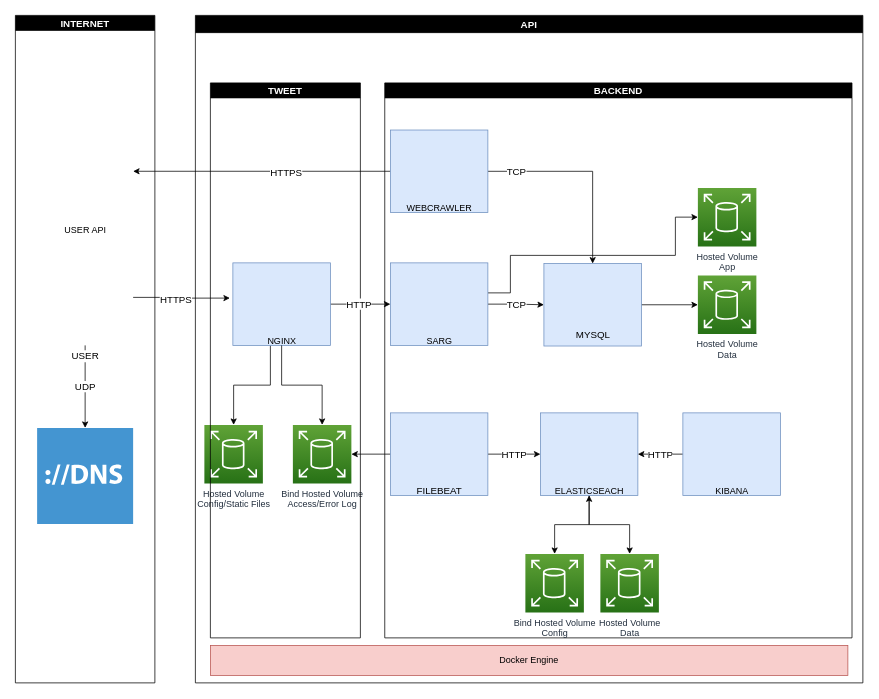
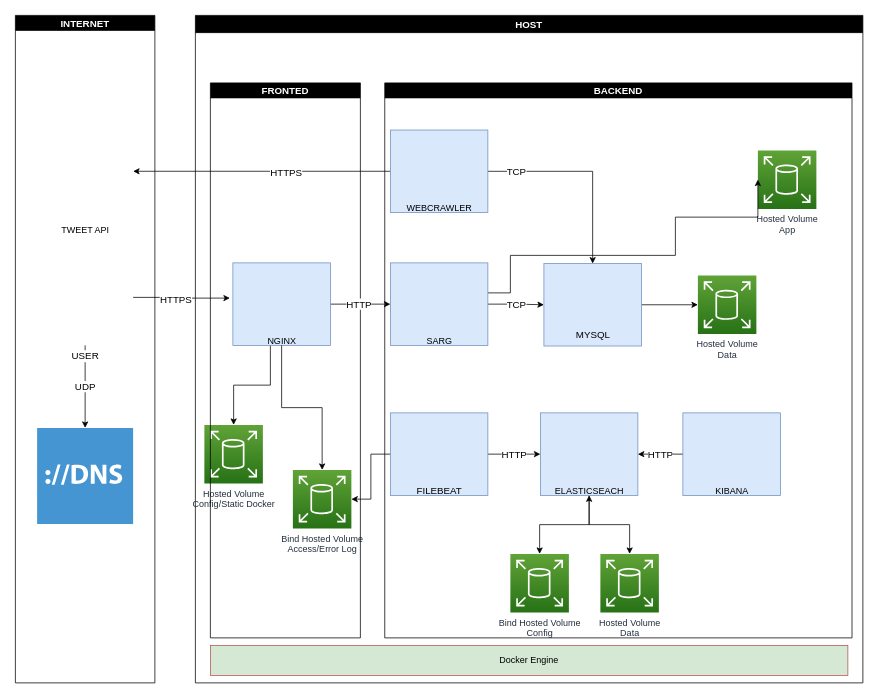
  <mxCell id="0" />
  <mxCell id="1" parent="0" />
- <mxCell id="2" value="API" style="swimlane;labelBackgroundColor=none;fontSize=13;fillColor=#000000;fontColor=#FFFFFF;" vertex="1" parent="1"><mxGeometry x="260" y="20" width="890" height="890" as="geometry" /></mxCell>
+ <mxCell id="2" value="HOST" style="swimlane;labelBackgroundColor=none;fontSize=13;fillColor=#000000;fontColor=#FFFFFF;" vertex="1" parent="1"><mxGeometry x="260" y="20" width="890" height="890" as="geometry" /></mxCell>
  <mxCell id="3" value="" style="shape=image;html=1;verticalAlign=top;verticalLabelPosition=bottom;labelBackgroundColor=#ffffff;imageAspect=0;aspect=fixed;image=https://cdn3.iconfinder.com/data/icons/social-media-2169/24/social_media_social_media_logo_docker-128.png" vertex="1" parent="2"><mxGeometry x="300" y="379" width="128" height="128" as="geometry" /></mxCell>
  <mxCell id="4" value="" style="shape=image;html=1;verticalAlign=top;verticalLabelPosition=bottom;labelBackgroundColor=#ffffff;imageAspect=0;aspect=fixed;image=https://cdn3.iconfinder.com/data/icons/social-media-2169/24/social_media_social_media_logo_docker-128.png" vertex="1" parent="2"><mxGeometry x="299" y="201" width="128" height="128" as="geometry" /></mxCell>
  <mxCell id="5" value="BACKEND" style="swimlane;startSize=20;labelBackgroundColor=none;fontSize=13;fillColor=#000000;fontColor=#FFFFFF;" vertex="1" parent="2"><mxGeometry x="252.5" y="90" width="623" height="740" as="geometry" /></mxCell>
  <mxCell id="6" value="Hosted Volume&lt;br&gt;Data" style="points=[[0,0,0],[0.25,0,0],[0.5,0,0],[0.75,0,0],[1,0,0],[0,1,0],[0.25,1,0],[0.5,1,0],[0.75,1,0],[1,1,0],[0,0.25,0],[0,0.5,0],[0,0.75,0],[1,0.25,0],[1,0.5,0],[1,0.75,0]];outlineConnect=0;fontColor=#232F3E;gradientColor=#60A337;gradientDirection=north;fillColor=#277116;strokeColor=#ffffff;dashed=0;verticalLabelPosition=bottom;verticalAlign=top;align=center;html=1;fontSize=12;fontStyle=0;aspect=fixed;shape=mxgraph.aws4.resourceIcon;resIcon=mxgraph.aws4.elastic_block_store;labelBackgroundColor=none;" vertex="1" parent="5"><mxGeometry x="287.5" y="628" width="78" height="78" as="geometry" /></mxCell>
  <mxCell id="7" value="Hosted Volume&lt;br&gt;Data" style="points=[[0,0,0],[0.25,0,0],[0.5,0,0],[0.75,0,0],[1,0,0],[0,1,0],[0.25,1,0],[0.5,1,0],[0.75,1,0],[1,1,0],[0,0.25,0],[0,0.5,0],[0,0.75,0],[1,0.25,0],[1,0.5,0],[1,0.75,0]];outlineConnect=0;fontColor=#232F3E;gradientColor=#60A337;gradientDirection=north;fillColor=#277116;strokeColor=#ffffff;dashed=0;verticalLabelPosition=bottom;verticalAlign=top;align=center;html=1;fontSize=12;fontStyle=0;aspect=fixed;shape=mxgraph.aws4.resourceIcon;resIcon=mxgraph.aws4.elastic_block_store;labelBackgroundColor=none;" vertex="1" parent="5"><mxGeometry x="417.5" y="256.86" width="78" height="78" as="geometry" /></mxCell>
  <mxCell id="8" value="" style="shape=image;html=1;verticalAlign=top;verticalLabelPosition=bottom;labelBackgroundColor=#ffffff;imageAspect=0;aspect=fixed;image=https://cdn3.iconfinder.com/data/icons/social-media-2169/24/social_media_social_media_logo_docker-128.png" vertex="1" parent="5"><mxGeometry x="247.5" y="290" width="128" height="128" as="geometry" /></mxCell>
  <mxCell id="9" value="" style="shape=image;html=1;verticalAlign=top;verticalLabelPosition=bottom;labelBackgroundColor=#ffffff;imageAspect=0;aspect=fixed;image=https://cdn3.iconfinder.com/data/icons/social-media-2169/24/social_media_social_media_logo_docker-128.png" vertex="1" parent="5"><mxGeometry x="247.5" y="489" width="128" height="128" as="geometry" /></mxCell>
- <mxCell id="10" value="Hosted Volume&lt;br&gt;App" style="points=[[0,0,0],[0.25,0,0],[0.5,0,0],[0.75,0,0],[1,0,0],[0,1,0],[0.25,1,0],[0.5,1,0],[0.75,1,0],[1,1,0],[0,0.25,0],[0,0.5,0],[0,0.75,0],[1,0.25,0],[1,0.5,0],[1,0.75,0]];outlineConnect=0;fontColor=#232F3E;gradientColor=#60A337;gradientDirection=north;fillColor=#277116;strokeColor=#ffffff;dashed=0;verticalLabelPosition=bottom;verticalAlign=top;align=center;html=1;fontSize=12;fontStyle=0;aspect=fixed;shape=mxgraph.aws4.resourceIcon;resIcon=mxgraph.aws4.elastic_block_store;labelBackgroundColor=none;" vertex="1" parent="5"><mxGeometry x="417.5" y="140" width="78" height="78" as="geometry" /></mxCell>
- <mxCell id="11" value="Bind Hosted Volume&lt;br&gt;Config" style="points=[[0,0,0],[0.25,0,0],[0.5,0,0],[0.75,0,0],[1,0,0],[0,1,0],[0.25,1,0],[0.5,1,0],[0.75,1,0],[1,1,0],[0,0.25,0],[0,0.5,0],[0,0.75,0],[1,0.25,0],[1,0.5,0],[1,0.75,0]];outlineConnect=0;fontColor=#232F3E;gradientColor=#60A337;gradientDirection=north;fillColor=#277116;strokeColor=#ffffff;dashed=0;verticalLabelPosition=bottom;verticalAlign=top;align=center;html=1;fontSize=12;fontStyle=0;aspect=fixed;shape=mxgraph.aws4.resourceIcon;resIcon=mxgraph.aws4.elastic_block_store;labelBackgroundColor=none;" vertex="1" parent="5"><mxGeometry x="187.5" y="628" width="78" height="78" as="geometry" /></mxCell>
- <mxCell id="12" value="Docker Engine" style="rounded=0;whiteSpace=wrap;html=1;fillColor=#f8cecc;strokeColor=#b85450;" vertex="1" parent="2"><mxGeometry x="20" y="840" width="850" height="40" as="geometry" /></mxCell>
- <mxCell id="13" value="Bind Hosted Volume&lt;br&gt;Access/Error Log" style="points=[[0,0,0],[0.25,0,0],[0.5,0,0],[0.75,0,0],[1,0,0],[0,1,0],[0.25,1,0],[0.5,1,0],[0.75,1,0],[1,1,0],[0,0.25,0],[0,0.5,0],[0,0.75,0],[1,0.25,0],[1,0.5,0],[1,0.75,0]];outlineConnect=0;fontColor=#232F3E;gradientColor=#60A337;gradientDirection=north;fillColor=#277116;strokeColor=#ffffff;dashed=0;verticalLabelPosition=bottom;verticalAlign=top;align=center;html=1;fontSize=12;fontStyle=0;aspect=fixed;shape=mxgraph.aws4.resourceIcon;resIcon=mxgraph.aws4.elastic_block_store;labelBackgroundColor=none;" vertex="1" parent="2"><mxGeometry x="130" y="546" width="78" height="78" as="geometry" /></mxCell>
- <mxCell id="14" value="Hosted Volume&lt;br&gt;Config/Static Files" style="points=[[0,0,0],[0.25,0,0],[0.5,0,0],[0.75,0,0],[1,0,0],[0,1,0],[0.25,1,0],[0.5,1,0],[0.75,1,0],[1,1,0],[0,0.25,0],[0,0.5,0],[0,0.75,0],[1,0.25,0],[1,0.5,0],[1,0.75,0]];outlineConnect=0;fontColor=#232F3E;gradientColor=#60A337;gradientDirection=north;fillColor=#277116;strokeColor=#ffffff;dashed=0;verticalLabelPosition=bottom;verticalAlign=top;align=center;html=1;fontSize=12;fontStyle=0;aspect=fixed;shape=mxgraph.aws4.resourceIcon;resIcon=mxgraph.aws4.elastic_block_store;labelBackgroundColor=none;" vertex="1" parent="2"><mxGeometry x="12" y="546" width="78" height="78" as="geometry" /></mxCell>
+ <mxCell id="10" value="Hosted Volume&lt;br&gt;App" style="points=[[0,0,0],[0.25,0,0],[0.5,0,0],[0.75,0,0],[1,0,0],[0,1,0],[0.25,1,0],[0.5,1,0],[0.75,1,0],[1,1,0],[0,0.25,0],[0,0.5,0],[0,0.75,0],[1,0.25,0],[1,0.5,0],[1,0.75,0]];outlineConnect=0;fontColor=#232F3E;gradientColor=#60A337;gradientDirection=north;fillColor=#277116;strokeColor=#ffffff;dashed=0;verticalLabelPosition=bottom;verticalAlign=top;align=center;html=1;fontSize=12;fontStyle=0;aspect=fixed;shape=mxgraph.aws4.resourceIcon;resIcon=mxgraph.aws4.elastic_block_store;labelBackgroundColor=none;" vertex="1" parent="5"><mxGeometry x="497.5" y="90" width="78" height="78" as="geometry" /></mxCell>
+ <mxCell id="11" value="Bind Hosted Volume&lt;br&gt;Config" style="points=[[0,0,0],[0.25,0,0],[0.5,0,0],[0.75,0,0],[1,0,0],[0,1,0],[0.25,1,0],[0.5,1,0],[0.75,1,0],[1,1,0],[0,0.25,0],[0,0.5,0],[0,0.75,0],[1,0.25,0],[1,0.5,0],[1,0.75,0]];outlineConnect=0;fontColor=#232F3E;gradientColor=#60A337;gradientDirection=north;fillColor=#277116;strokeColor=#ffffff;dashed=0;verticalLabelPosition=bottom;verticalAlign=top;align=center;html=1;fontSize=12;fontStyle=0;aspect=fixed;shape=mxgraph.aws4.resourceIcon;resIcon=mxgraph.aws4.elastic_block_store;labelBackgroundColor=none;" vertex="1" parent="5"><mxGeometry x="167.5" y="628" width="78" height="78" as="geometry" /></mxCell>
+ <mxCell id="12" value="Docker Engine" style="rounded=0;whiteSpace=wrap;html=1;fillColor=#d5e8d4;strokeColor=#b85450;" vertex="1" parent="2"><mxGeometry x="20" y="840" width="850" height="40" as="geometry" /></mxCell>
+ <mxCell id="13" value="Bind Hosted Volume&lt;br&gt;Access/Error Log" style="points=[[0,0,0],[0.25,0,0],[0.5,0,0],[0.75,0,0],[1,0,0],[0,1,0],[0.25,1,0],[0.5,1,0],[0.75,1,0],[1,1,0],[0,0.25,0],[0,0.5,0],[0,0.75,0],[1,0.25,0],[1,0.5,0],[1,0.75,0]];outlineConnect=0;fontColor=#232F3E;gradientColor=#60A337;gradientDirection=north;fillColor=#277116;strokeColor=#ffffff;dashed=0;verticalLabelPosition=bottom;verticalAlign=top;align=center;html=1;fontSize=12;fontStyle=0;aspect=fixed;shape=mxgraph.aws4.resourceIcon;resIcon=mxgraph.aws4.elastic_block_store;labelBackgroundColor=none;" vertex="1" parent="2"><mxGeometry x="130" y="606" width="78" height="78" as="geometry" /></mxCell>
+ <mxCell id="14" value="Hosted Volume&lt;br&gt;Config/Static Docker" style="points=[[0,0,0],[0.25,0,0],[0.5,0,0],[0.75,0,0],[1,0,0],[0,1,0],[0.25,1,0],[0.5,1,0],[0.75,1,0],[1,1,0],[0,0.25,0],[0,0.5,0],[0,0.75,0],[1,0.25,0],[1,0.5,0],[1,0.75,0]];outlineConnect=0;fontColor=#232F3E;gradientColor=#60A337;gradientDirection=north;fillColor=#277116;strokeColor=#ffffff;dashed=0;verticalLabelPosition=bottom;verticalAlign=top;align=center;html=1;fontSize=12;fontStyle=0;aspect=fixed;shape=mxgraph.aws4.resourceIcon;resIcon=mxgraph.aws4.elastic_block_store;labelBackgroundColor=none;" vertex="1" parent="2"><mxGeometry x="12" y="546" width="78" height="78" as="geometry" /></mxCell>
  <mxCell id="15" value="" style="shape=image;html=1;verticalAlign=top;verticalLabelPosition=bottom;labelBackgroundColor=#ffffff;imageAspect=0;aspect=fixed;image=https://cdn3.iconfinder.com/data/icons/social-media-2169/24/social_media_social_media_logo_docker-128.png" vertex="1" parent="2"><mxGeometry x="90" y="379" width="128" height="128" as="geometry" /></mxCell>
- <mxCell id="16" value="TWEET" style="swimlane;startSize=20;labelBackgroundColor=none;fillColor=#000000;fontSize=13;fontColor=#FFFFFF;" vertex="1" parent="2"><mxGeometry x="20" y="90" width="200" height="740" as="geometry" /></mxCell>
+ <mxCell id="16" value="FRONTED" style="swimlane;startSize=20;labelBackgroundColor=none;fillColor=#000000;fontSize=13;fontColor=#FFFFFF;" vertex="1" parent="2"><mxGeometry x="20" y="90" width="200" height="740" as="geometry" /></mxCell>
  <mxCell id="17" value="" style="shape=image;html=1;verticalAlign=top;verticalLabelPosition=bottom;labelBackgroundColor=#ffffff;imageAspect=0;aspect=fixed;image=https://cdn3.iconfinder.com/data/icons/social-media-2169/24/social_media_social_media_logo_docker-128.png" vertex="1" parent="1"><mxGeometry x="950" y="600" width="128" height="128" as="geometry" /></mxCell>
  <mxCell id="18" style="edgeStyle=orthogonalEdgeStyle;rounded=0;orthogonalLoop=1;jettySize=auto;html=1;entryX=0.5;entryY=0;entryDx=0;entryDy=0;entryPerimeter=0;labelBackgroundColor=#ffffff;startArrow=none;startFill=0;endArrow=classic;endFill=1;fontSize=13;fontColor=#FFFFFF;" edge="1" parent="1" source="20" target="6"><mxGeometry relative="1" as="geometry" /></mxCell>
  <mxCell id="19" style="edgeStyle=orthogonalEdgeStyle;rounded=0;orthogonalLoop=1;jettySize=auto;html=1;entryX=0.5;entryY=0;entryDx=0;entryDy=0;entryPerimeter=0;labelBackgroundColor=#ffffff;startArrow=classic;startFill=1;endArrow=classic;endFill=1;fontSize=13;fontColor=#FFFFFF;" edge="1" parent="1" source="20" target="11"><mxGeometry relative="1" as="geometry" /></mxCell>
  <mxCell id="20" value="" style="rounded=0;whiteSpace=wrap;html=1;fillColor=#dae8fc;strokeColor=#6c8ebf;" vertex="1" parent="1"><mxGeometry x="720" y="550" width="130" height="110" as="geometry" /></mxCell>
  <mxCell id="21" value="&lt;span&gt;ELASTICSEACH&lt;/span&gt;" style="shape=image;html=1;verticalAlign=top;verticalLabelPosition=bottom;labelBackgroundColor=none;imageAspect=0;aspect=fixed;image=https://cdn4.iconfinder.com/data/icons/logos-brands-5/24/elasticsearch-128.png;fontColor=#000000;" vertex="1" parent="1"><mxGeometry x="750" y="570" width="70" height="70" as="geometry" /></mxCell>
  <mxCell id="22" value="HTTP" style="edgeStyle=orthogonalEdgeStyle;rounded=0;orthogonalLoop=1;jettySize=auto;html=1;labelBackgroundColor=#ffffff;fontSize=13;fontColor=#000000;" edge="1" parent="1" source="23" target="20"><mxGeometry relative="1" as="geometry" /></mxCell>
  <mxCell id="23" value="" style="rounded=0;whiteSpace=wrap;html=1;fillColor=#dae8fc;strokeColor=#6c8ebf;" vertex="1" parent="1"><mxGeometry x="910" y="550" width="130" height="110" as="geometry" /></mxCell>
  <mxCell id="24" value="&lt;span&gt;KIBANA&lt;/span&gt;" style="shape=image;html=1;verticalAlign=top;verticalLabelPosition=bottom;labelBackgroundColor=none;imageAspect=0;aspect=fixed;image=https://cdn4.iconfinder.com/data/icons/logos-brands-5/24/kibana-128.png;fontColor=#000000;" vertex="1" parent="1"><mxGeometry x="940" y="570" width="70" height="70" as="geometry" /></mxCell>
  <mxCell id="25" style="edgeStyle=orthogonalEdgeStyle;rounded=0;orthogonalLoop=1;jettySize=auto;html=1;entryX=0;entryY=0.5;entryDx=0;entryDy=0;fontSize=13;fontColor=#000000;" edge="1" parent="1" source="28" target="32"><mxGeometry relative="1" as="geometry"><Array as="points"><mxPoint x="490" y="405" /><mxPoint x="490" y="405" /></Array></mxGeometry></mxCell>
  <mxCell id="26" value="HTTP" style="edgeLabel;html=1;align=center;verticalAlign=middle;resizable=0;points=[];fontSize=13;fontColor=#000000;labelBackgroundColor=#ffffff;" vertex="1" connectable="0" parent="25"><mxGeometry x="-0.179" relative="1" as="geometry"><mxPoint x="4.68" y="-0.03" as="offset" /></mxGeometry></mxCell>
  <mxCell id="27" style="edgeStyle=orthogonalEdgeStyle;rounded=0;orthogonalLoop=1;jettySize=auto;html=1;entryX=0.5;entryY=0;entryDx=0;entryDy=0;entryPerimeter=0;labelBackgroundColor=#ffffff;startArrow=none;startFill=0;endArrow=classic;endFill=1;fontSize=13;fontColor=#FFFFFF;" edge="1" parent="1" source="28" target="14"><mxGeometry relative="1" as="geometry"><Array as="points"><mxPoint x="360" y="513" /><mxPoint x="311" y="513" /></Array></mxGeometry></mxCell>
  <mxCell id="28" value="" style="rounded=0;whiteSpace=wrap;html=1;fillColor=#dae8fc;strokeColor=#6c8ebf;" vertex="1" parent="1"><mxGeometry x="310" y="350" width="130" height="110" as="geometry" /></mxCell>
  <mxCell id="29" style="edgeStyle=orthogonalEdgeStyle;rounded=0;orthogonalLoop=1;jettySize=auto;html=1;entryX=0;entryY=0.5;entryDx=0;entryDy=0;labelBackgroundColor=none;fontSize=13;fontColor=#000000;" edge="1" parent="1" source="32" target="41"><mxGeometry relative="1" as="geometry" /></mxCell>
  <mxCell id="30" value="TCP" style="edgeLabel;html=1;align=center;verticalAlign=middle;resizable=0;points=[];fontSize=13;fontColor=#000000;" vertex="1" connectable="0" parent="29"><mxGeometry x="-0.304" y="-1" relative="1" as="geometry"><mxPoint x="11.71" y="-0.17" as="offset" /></mxGeometry></mxCell>
  <mxCell id="31" style="edgeStyle=orthogonalEdgeStyle;rounded=0;orthogonalLoop=1;jettySize=auto;html=1;entryX=0;entryY=0.5;entryDx=0;entryDy=0;entryPerimeter=0;labelBackgroundColor=#ffffff;startArrow=none;startFill=0;endArrow=classic;endFill=1;fontSize=13;fontColor=#FFFFFF;" edge="1" parent="1" source="32" target="10"><mxGeometry relative="1" as="geometry"><Array as="points"><mxPoint x="680" y="390" /><mxPoint x="680" y="340" /><mxPoint x="900" y="340" /><mxPoint x="900" y="289" /></Array></mxGeometry></mxCell>
  <mxCell id="32" value="" style="rounded=0;whiteSpace=wrap;html=1;fillColor=#dae8fc;strokeColor=#6c8ebf;" vertex="1" parent="1"><mxGeometry x="520" y="350" width="130" height="110" as="geometry" /></mxCell>
  <mxCell id="33" value="SARG" style="shape=image;html=1;verticalAlign=top;verticalLabelPosition=bottom;labelBackgroundColor=none;imageAspect=0;aspect=fixed;image=https://cdn4.iconfinder.com/data/icons/scripting-and-programming-languages/512/Python_logo-128.png;fontColor=#000000;" vertex="1" parent="1"><mxGeometry x="550" y="370" width="70" height="70" as="geometry" /></mxCell>
  <mxCell id="34" style="edgeStyle=orthogonalEdgeStyle;rounded=0;orthogonalLoop=1;jettySize=auto;html=1;labelBackgroundColor=none;fontSize=13;fontColor=#000000;" edge="1" parent="1" source="38" target="51"><mxGeometry relative="1" as="geometry" /></mxCell>
  <mxCell id="35" value="HTTPS" style="edgeLabel;html=1;align=center;verticalAlign=middle;resizable=0;points=[];fontSize=13;fontColor=#000000;" vertex="1" connectable="0" parent="34"><mxGeometry x="-0.182" y="1" relative="1" as="geometry"><mxPoint as="offset" /></mxGeometry></mxCell>
  <mxCell id="36" style="edgeStyle=orthogonalEdgeStyle;rounded=0;orthogonalLoop=1;jettySize=auto;html=1;entryX=0.5;entryY=0;entryDx=0;entryDy=0;labelBackgroundColor=#ffffff;startArrow=none;startFill=0;endArrow=classic;endFill=1;fontSize=13;fontColor=#000000;" edge="1" parent="1" source="38" target="41"><mxGeometry relative="1" as="geometry" /></mxCell>
  <mxCell id="37" value="TCP" style="edgeLabel;html=1;align=center;verticalAlign=middle;resizable=0;points=[];fontSize=13;fontColor=#000000;" vertex="1" connectable="0" parent="36"><mxGeometry x="-0.254" relative="1" as="geometry"><mxPoint x="-60.33" y="-0.06" as="offset" /></mxGeometry></mxCell>
  <mxCell id="38" value="" style="rounded=0;whiteSpace=wrap;html=1;fillColor=#dae8fc;strokeColor=#6c8ebf;" vertex="1" parent="1"><mxGeometry x="520" y="172.86" width="130" height="110" as="geometry" /></mxCell>
  <mxCell id="39" value="WEBCRAWLER" style="shape=image;html=1;verticalAlign=top;verticalLabelPosition=bottom;labelBackgroundColor=none;imageAspect=0;aspect=fixed;image=https://cdn4.iconfinder.com/data/icons/scripting-and-programming-languages/512/Python_logo-128.png;fontColor=#000000;" vertex="1" parent="1"><mxGeometry x="550" y="192.86" width="70" height="70" as="geometry" /></mxCell>
  <mxCell id="40" style="edgeStyle=orthogonalEdgeStyle;rounded=0;orthogonalLoop=1;jettySize=auto;html=1;labelBackgroundColor=#ffffff;startArrow=none;startFill=0;endArrow=classic;endFill=1;fontSize=13;fontColor=#FFFFFF;" edge="1" parent="1" source="41" target="7"><mxGeometry relative="1" as="geometry" /></mxCell>
  <mxCell id="41" value="" style="rounded=0;whiteSpace=wrap;html=1;fillColor=#dae8fc;strokeColor=#6c8ebf;" vertex="1" parent="1"><mxGeometry x="724.71" y="350.86" width="130" height="110" as="geometry" /></mxCell>
  <mxCell id="42" value="MYSQL" style="shape=image;html=1;verticalAlign=top;verticalLabelPosition=bottom;labelBackgroundColor=none;imageAspect=0;aspect=fixed;image=https://cdn1.iconfinder.com/data/icons/simple-icons/128/mysql-128-black.png;fontSize=13;fontColor=#000000;" vertex="1" parent="1"><mxGeometry x="754.71" y="360.86" width="70" height="70" as="geometry" /></mxCell>
  <mxCell id="43" value="" style="shape=image;html=1;verticalAlign=top;verticalLabelPosition=bottom;labelBackgroundColor=#ffffff;imageAspect=0;aspect=fixed;image=https://cdn3.iconfinder.com/data/icons/social-media-2169/24/social_media_social_media_logo_docker-128.png" vertex="1" parent="1"><mxGeometry x="560" y="598" width="128" height="128" as="geometry" /></mxCell>
  <mxCell id="44" value="HTTP" style="edgeStyle=orthogonalEdgeStyle;rounded=0;orthogonalLoop=1;jettySize=auto;html=1;entryX=0;entryY=0.5;entryDx=0;entryDy=0;labelBackgroundColor=#ffffff;fontSize=13;fontColor=#000000;" edge="1" parent="1" source="46" target="20"><mxGeometry relative="1" as="geometry" /></mxCell>
  <mxCell id="45" style="edgeStyle=orthogonalEdgeStyle;rounded=0;orthogonalLoop=1;jettySize=auto;html=1;labelBackgroundColor=#ffffff;startArrow=none;startFill=0;endArrow=classic;endFill=1;fontSize=13;fontColor=#FFFFFF;" edge="1" parent="1" source="46" target="13"><mxGeometry relative="1" as="geometry" /></mxCell>
  <mxCell id="46" value="" style="rounded=0;whiteSpace=wrap;html=1;fillColor=#dae8fc;strokeColor=#6c8ebf;" vertex="1" parent="1"><mxGeometry x="520" y="550" width="130" height="110" as="geometry" /></mxCell>
  <mxCell id="47" value="FILEBEAT" style="shape=image;html=1;verticalAlign=top;verticalLabelPosition=bottom;labelBackgroundColor=none;imageAspect=0;aspect=fixed;image=https://cdn4.iconfinder.com/data/icons/logos-brands-5/24/logstash-128.png;fontSize=13;fontColor=#000000;" vertex="1" parent="1"><mxGeometry x="550" y="570" width="70" height="70" as="geometry" /></mxCell>
  <mxCell id="48" value="INTERNET" style="swimlane;startSize=20;labelBackgroundColor=none;fontSize=13;fillColor=#000000;fontColor=#FFFFFF;" vertex="1" parent="1"><mxGeometry x="20" y="20" width="186" height="890" as="geometry" /></mxCell>
  <mxCell id="49" value="UDP" style="edgeStyle=orthogonalEdgeStyle;rounded=0;orthogonalLoop=1;jettySize=auto;html=1;labelBackgroundColor=#ffffff;startArrow=none;startFill=0;endArrow=classic;endFill=1;fontSize=13;fontColor=#000000;" edge="1" parent="48" source="50" target="52"><mxGeometry relative="1" as="geometry"><mxPoint x="93" y="570" as="targetPoint" /></mxGeometry></mxCell>
  <mxCell id="50" value="USER" style="shape=image;html=1;verticalAlign=top;verticalLabelPosition=bottom;labelBackgroundColor=#ffffff;imageAspect=0;aspect=fixed;image=https://cdn3.iconfinder.com/data/icons/business-avatar-1/512/8_avatar-128.png;fontSize=13;fontColor=#000000;" vertex="1" parent="48"><mxGeometry x="29" y="312" width="128" height="128" as="geometry" /></mxCell>
- <mxCell id="51" value="USER API" style="shape=image;html=1;verticalAlign=top;verticalLabelPosition=bottom;labelBackgroundColor=#ffffff;imageAspect=0;aspect=fixed;image=https://cdn2.iconfinder.com/data/icons/social-18/512/Twitter-2-128.png;fontColor=#000000;" vertex="1" parent="48"><mxGeometry x="29" y="143.86" width="128" height="128" as="geometry" /></mxCell>
+ <mxCell id="51" value="TWEET API" style="shape=image;html=1;verticalAlign=top;verticalLabelPosition=bottom;labelBackgroundColor=#ffffff;imageAspect=0;aspect=fixed;image=https://cdn2.iconfinder.com/data/icons/social-18/512/Twitter-2-128.png;fontColor=#000000;" vertex="1" parent="48"><mxGeometry x="29" y="143.86" width="128" height="128" as="geometry" /></mxCell>
  <mxCell id="52" value="" style="shadow=0;dashed=0;html=1;strokeColor=none;fillColor=#4495D1;labelPosition=center;verticalLabelPosition=bottom;verticalAlign=top;align=center;outlineConnect=0;shape=mxgraph.veeam.dns;labelBackgroundColor=#FF8000;fontSize=13;fontColor=#000000;" vertex="1" parent="48"><mxGeometry x="29.0" y="550" width="128" height="128" as="geometry" /></mxCell>
  <mxCell id="53" style="edgeStyle=orthogonalEdgeStyle;rounded=0;orthogonalLoop=1;jettySize=auto;html=1;entryX=-0.031;entryY=0.427;entryDx=0;entryDy=0;entryPerimeter=0;labelBackgroundColor=none;fontSize=13;fontColor=#000000;" edge="1" parent="1" source="50" target="28"><mxGeometry relative="1" as="geometry" /></mxCell>
  <mxCell id="54" value="HTTPS" style="edgeLabel;html=1;align=center;verticalAlign=middle;resizable=0;points=[];fontSize=13;fontColor=#000000;" vertex="1" connectable="0" parent="53"><mxGeometry x="-0.136" y="-2" relative="1" as="geometry"><mxPoint as="offset" /></mxGeometry></mxCell>
  <mxCell id="55" value="NGINX" style="shape=image;html=1;verticalAlign=top;verticalLabelPosition=bottom;labelBackgroundColor=none;imageAspect=0;aspect=fixed;image=https://cdn4.iconfinder.com/data/icons/logos-brands-5/24/nginx-128.png;fontColor=#000000;" vertex="1" parent="1"><mxGeometry x="340" y="370" width="70" height="70" as="geometry" /></mxCell>
  <mxCell id="56" style="edgeStyle=orthogonalEdgeStyle;rounded=0;orthogonalLoop=1;jettySize=auto;html=1;labelBackgroundColor=#ffffff;startArrow=classic;startFill=1;endArrow=none;endFill=0;fontSize=13;fontColor=#FFFFFF;" edge="1" parent="1" source="13" target="28"><mxGeometry relative="1" as="geometry" /></mxCell>
